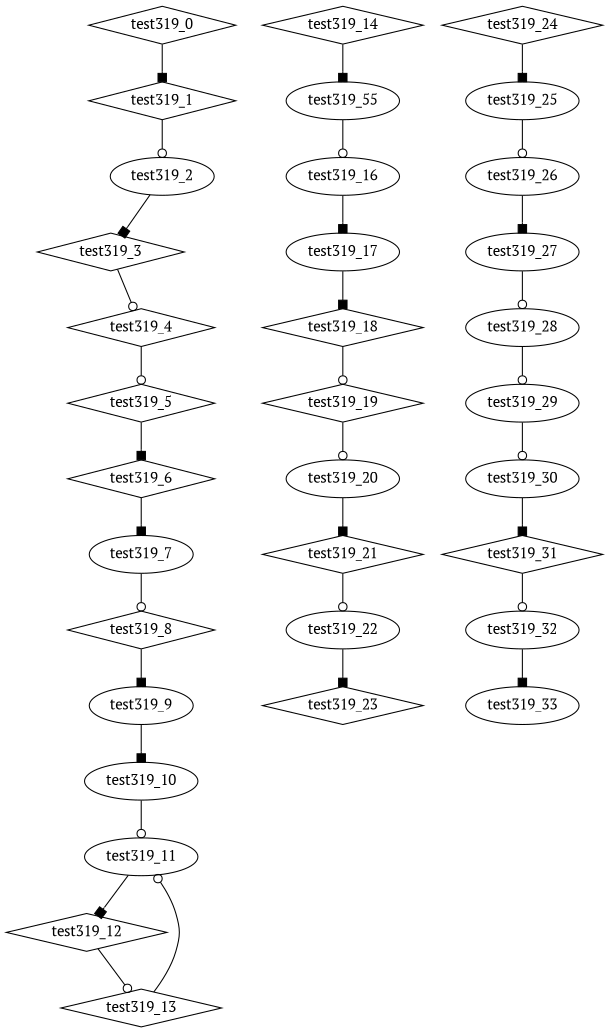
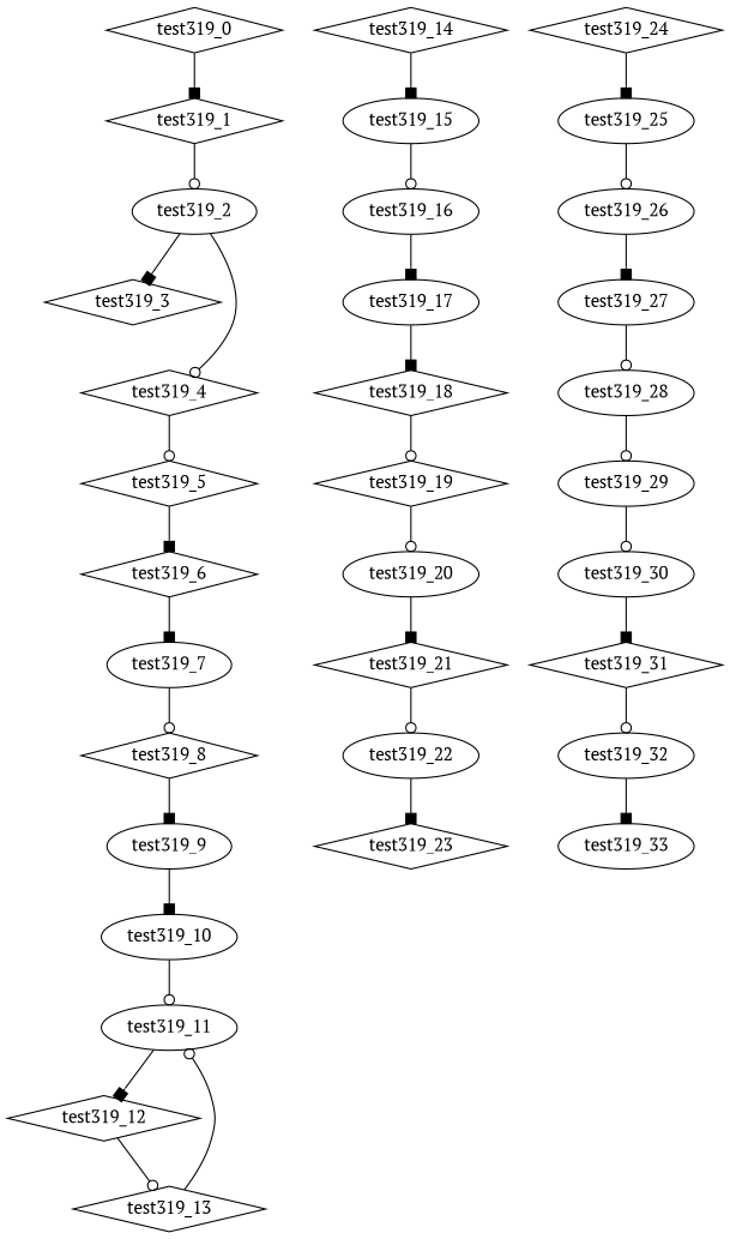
  digraph {
    fontname="PT Serif"
    node [fontname="PT Serif" shape=ellipse]
    edge [arrowhead=box fontname="PT Serif"]
    test319_0 [shape=diamond]
    test319_1 [shape=diamond]
    test319_2
    test319_3 [shape=diamond]
    test319_4 [shape=diamond]
    test319_5 [shape=diamond]
    test319_6 [shape=diamond]
    test319_7
    test319_8 [shape=diamond]
    test319_9
    test319_10
    test319_11
    test319_12 [shape=diamond]
    test319_13 [shape=diamond]
    test319_14 [shape=diamond]
-   test319_15 [label=test319_55]
+   test319_15
    test319_16
    test319_17
    test319_18 [shape=diamond]
    test319_19 [shape=diamond]
    test319_20
    test319_21 [shape=diamond]
    test319_22
    test319_23 [shape=diamond]
    test319_24 [shape=diamond]
    test319_25
    test319_26
    test319_27
    test319_28
    test319_29
    test319_30
    test319_31 [shape=diamond]
    test319_32
    test319_33
    test319_0 -> test319_1
    test319_1 -> test319_2 [arrowhead=odot]
    test319_2 -> test319_3
-   test319_3 -> test319_4 [arrowhead=odot]
+   test319_2 -> test319_4 [arrowhead=odot]
    test319_4 -> test319_5 [arrowhead=odot]
    test319_5 -> test319_6
    test319_6 -> test319_7
    test319_7 -> test319_8 [arrowhead=odot]
    test319_8 -> test319_9
    test319_9 -> test319_10
    test319_10 -> test319_11 [arrowhead=odot]
    test319_11 -> test319_12
    test319_12 -> test319_13 [arrowhead=odot]
    test319_13 -> test319_11 [arrowhead=odot]
    test319_14 -> test319_15
    test319_15 -> test319_16 [arrowhead=odot]
    test319_16 -> test319_17
    test319_17 -> test319_18
    test319_18 -> test319_19 [arrowhead=odot]
    test319_19 -> test319_20 [arrowhead=odot]
    test319_20 -> test319_21
    test319_21 -> test319_22 [arrowhead=odot]
    test319_22 -> test319_23
    test319_24 -> test319_25
    test319_25 -> test319_26 [arrowhead=odot]
    test319_26 -> test319_27
    test319_27 -> test319_28 [arrowhead=odot]
    test319_28 -> test319_29 [arrowhead=odot]
    test319_29 -> test319_30 [arrowhead=odot]
    test319_30 -> test319_31
    test319_31 -> test319_32 [arrowhead=odot]
    test319_32 -> test319_33
  }
